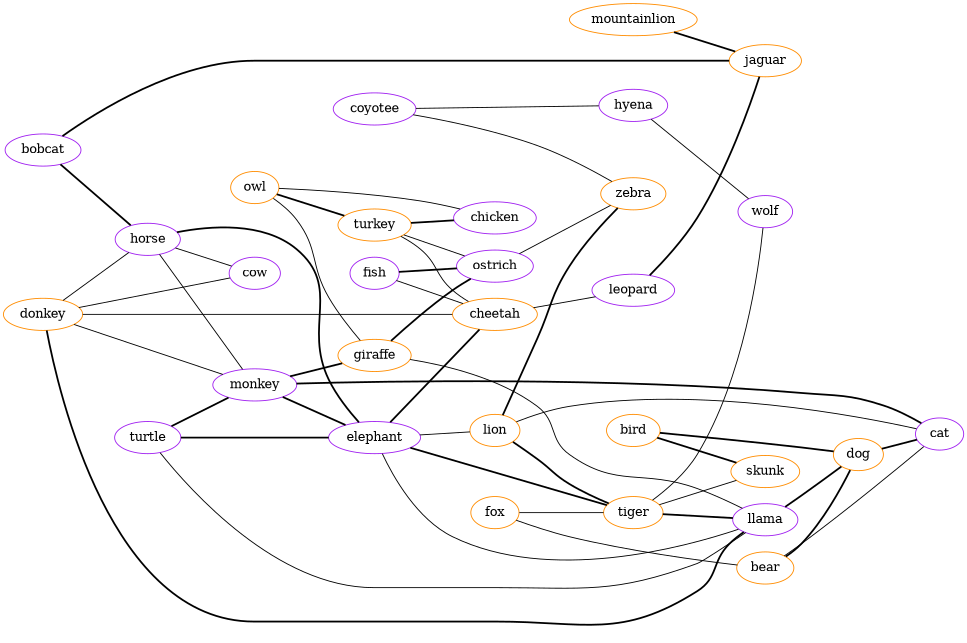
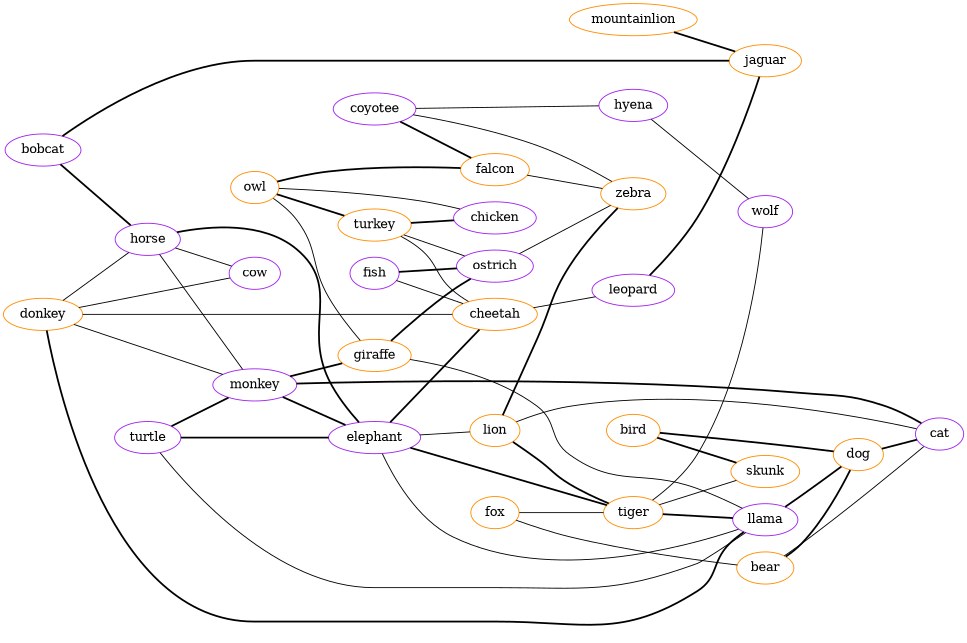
  strict graph {
    rankdir=LR
    node [color=darkorange]
    edge [style=bold weight=1]
    turtle [color=purple]
    monkey [color=purple]
    elephant [color=purple]
    llama [color=purple]
    giraffe
    cat [color=purple]
    cheetah
    tiger
    lion
    dog
    ostrich [color=purple]
    leopard [color=purple]
    wolf [color=purple]
    skunk
    zebra
    owl
    turkey
+   falcon
    chicken [color=purple]
    donkey
    horse [color=purple]
    cow [color=purple]
    jaguar
    fish [color=purple]
    bobcat [color=purple]
    fox
    bear
    bird
    coyotee [color=purple]
    hyena [color=purple]
    mountainlion
    turtle -- monkey
    turtle -- elephant
    turtle -- llama [style=solid]
    monkey -- elephant
    monkey -- giraffe
    monkey -- cat
    elephant -- llama [style=solid]
    elephant -- cheetah
    elephant -- tiger
    elephant -- lion [style=solid]
    llama -- dog
    giraffe -- llama [style=solid]
    giraffe -- ostrich
    cheetah -- leopard [style=solid]
    tiger -- llama
    tiger -- wolf [style=solid]
    tiger -- skunk [style=solid]
    lion -- cat [style=solid]
    lion -- tiger
    lion -- zebra
    dog -- cat
    ostrich -- zebra [style=solid]
    leopard -- jaguar
    owl -- giraffe [style=solid]
    owl -- turkey
+   owl -- falcon
    owl -- chicken [style=solid]
    turkey -- cheetah [style=solid]
    turkey -- ostrich [style=solid]
    turkey -- chicken
+   falcon -- zebra [style=solid]
    donkey -- monkey [style=solid]
    donkey -- llama
    donkey -- cheetah [style=solid]
    donkey -- horse [style=solid]
    donkey -- cow [style=solid]
    horse -- monkey [style=solid]
    horse -- elephant
    horse -- cow [style=solid]
    fish -- cheetah [style=solid]
    fish -- ostrich
    bobcat -- horse
    bobcat -- jaguar
    fox -- tiger [style=solid]
    fox -- bear [style=solid]
    bear -- cat [style=solid]
    bear -- dog
    bird -- dog
    bird -- skunk
    coyotee -- zebra [style=solid]
+   coyotee -- falcon
    coyotee -- hyena [style=solid]
    hyena -- wolf [style=solid]
    mountainlion -- jaguar
  }
